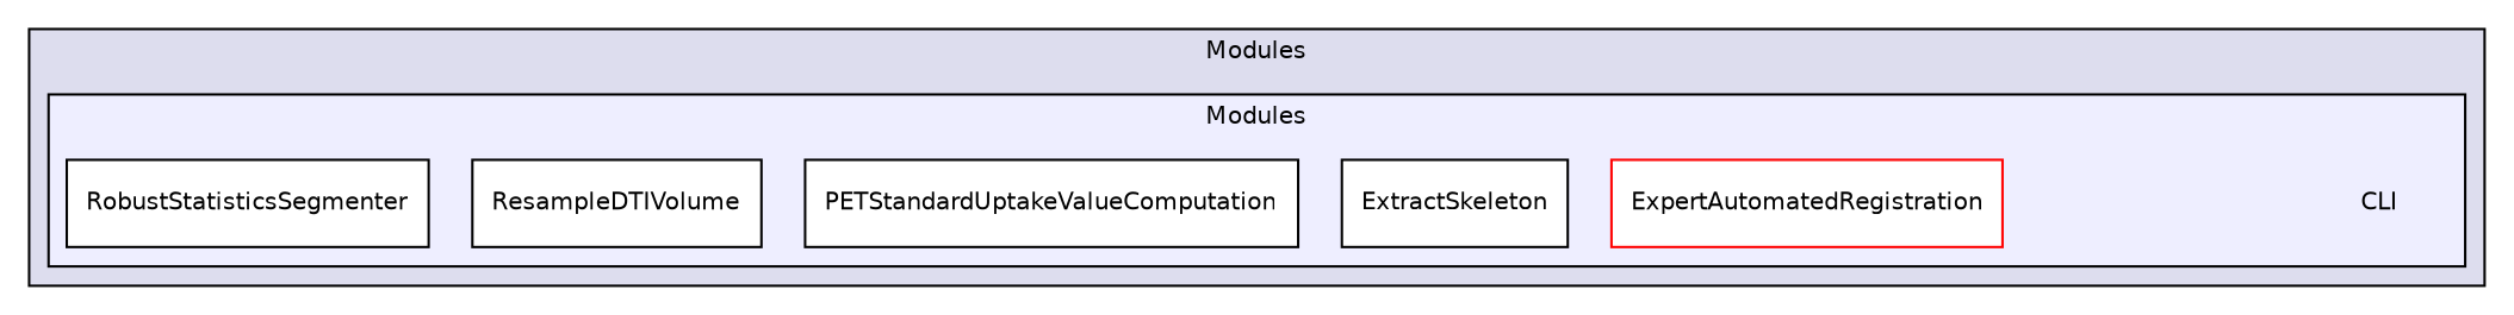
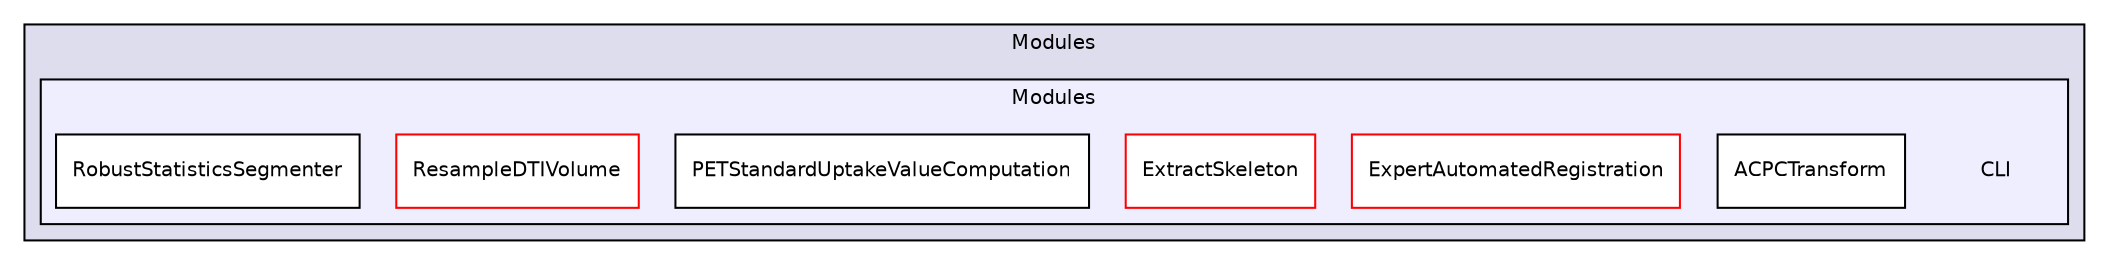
  digraph {
    compound=true
    node [fontname=Helvetica fontsize=10 shape=box color=black fillcolor=white style=filled]
    n1 [label=CLI shape=plaintext color="" fillcolor="" style=""]
+   n2 [label=ACPCTransform]
    n3 [color=red label=ExpertAutomatedRegistration]
-   n4 [label=ExtractSkeleton]
+   n4 [color=red label=ExtractSkeleton]
    n5 [label=PETStandardUptakeValueComputation]
-   n6 [label=ResampleDTIVolume]
+   n6 [color=red label=ResampleDTIVolume]
    n7 [label=RobustStatisticsSegmenter]
    subgraph cluster_1 {
      bgcolor="#ddddee"
      fontname=Helvetica
      fontsize=10
      label=Modules
      pencolor=black
      subgraph cluster_2 {
        bgcolor="#eeeeff"
        fontname=Helvetica
        fontsize=10
        pencolor=black
        n1
+       n2
        n3
        n4
        n5
        n6
        n7
      }
    }
  }
